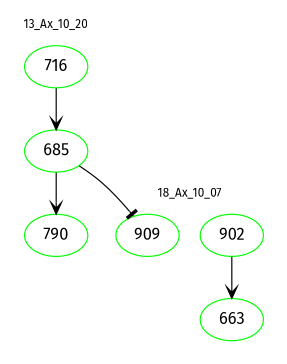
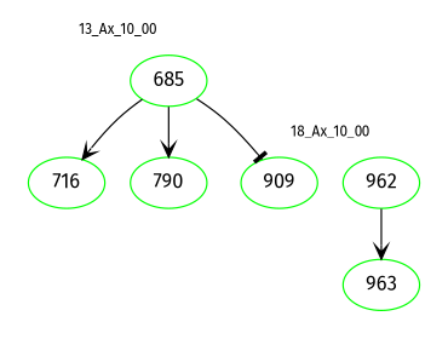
  digraph {
    fontname="Fira Sans"
    node [color=green fontname="Fira Sans"]
    edge [arrowhead=vee color=black fontname="Fira Sans"]
    n1 [label=685]
    n2 [label=716]
    n3 [label=790]
-   n4 [label=902]
+   n4 [label=962]
    n5 [label=909]
-   n6 [label=663]
+   n6 [label=963]
    subgraph cluster_1 {
      color=white
      fontsize=10
-     label="13_Ax_10_20"
+     label="13_Ax_10_00"
      n1
      n2
      n3
    }
    subgraph cluster_2 {
      color=white
      fontsize=10
-     label="18_Ax_10_07"
+     label="18_Ax_10_00"
      n4
      n5
      n6
    }
-   n2 -> n1
+   n1 -> n2
    n1 -> n3
    n1 -> n5 [arrowhead=tee]
    n4 -> n6
  }
